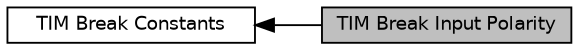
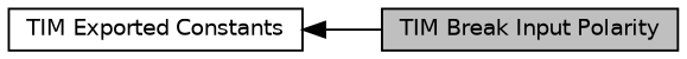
  digraph {
    rankdir=LR
    node [color=black fontname=Helvetica fontsize=10 shape=box style=filled]
    n1 [fillcolor=grey75 fontcolor=black height=0.2 label="TIM Break Input Polarity" width=0.4]
-   n2 [fillcolor=white height=0.2 label="TIM Break Constants" width=0.4]
+   n2 [fillcolor=white height=0.2 label="TIM Exported Constants" width=0.4]
    n2 -> n1 [dir=back fontname=Helvetica fontsize=10 labelfontname=Helvetica labelfontsize=10 shape=plaintext style=solid]
  }
